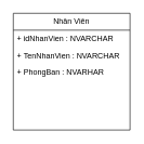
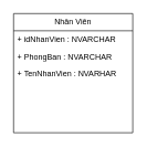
  <mxCell id="0" />
  <mxCell id="1" parent="0" />
  <mxCell id="2" value="Nhân Viên" style="swimlane;fontStyle=0;childLayout=stackLayout;horizontal=1;startSize=26;fillColor=none;horizontalStack=0;resizeParent=1;resizeParentMax=0;resizeLast=0;collapsible=1;marginBottom=0;whiteSpace=wrap;html=1;" vertex="1" parent="1"><mxGeometry x="20" y="20" width="180" height="180" as="geometry" /></mxCell>
  <mxCell id="3" value="+ idNhanVien : NVARCHAR" style="text;strokeColor=none;fillColor=none;align=left;verticalAlign=top;spacingLeft=4;spacingRight=4;overflow=hidden;rotatable=0;points=[[0,0.5],[1,0.5]];portConstraint=eastwest;whiteSpace=wrap;html=1;" vertex="1" parent="2"><mxGeometry y="26" width="180" height="26" as="geometry" /></mxCell>
- <mxCell id="4" value="+ TenNhanVien : NVARCHAR" style="text;strokeColor=none;fillColor=none;align=left;verticalAlign=top;spacingLeft=4;spacingRight=4;overflow=hidden;rotatable=0;points=[[0,0.5],[1,0.5]];portConstraint=eastwest;whiteSpace=wrap;html=1;" vertex="1" parent="2"><mxGeometry y="52" width="180" height="26" as="geometry" /></mxCell>
- <mxCell id="5" value="+ PhongBan : NVARHAR" style="text;strokeColor=none;fillColor=none;align=left;verticalAlign=top;spacingLeft=4;spacingRight=4;overflow=hidden;rotatable=0;points=[[0,0.5],[1,0.5]];portConstraint=eastwest;whiteSpace=wrap;html=1;" vertex="1" parent="2"><mxGeometry y="78" width="180" height="102" as="geometry" /></mxCell>
+ <mxCell id="4" value="+ PhongBan : NVARCHAR" style="text;strokeColor=none;fillColor=none;align=left;verticalAlign=top;spacingLeft=4;spacingRight=4;overflow=hidden;rotatable=0;points=[[0,0.5],[1,0.5]];portConstraint=eastwest;whiteSpace=wrap;html=1;" vertex="1" parent="2"><mxGeometry y="52" width="180" height="26" as="geometry" /></mxCell>
+ <mxCell id="5" value="+ TenNhanVien : NVARHAR" style="text;strokeColor=none;fillColor=none;align=left;verticalAlign=top;spacingLeft=4;spacingRight=4;overflow=hidden;rotatable=0;points=[[0,0.5],[1,0.5]];portConstraint=eastwest;whiteSpace=wrap;html=1;" vertex="1" parent="2"><mxGeometry y="78" width="180" height="102" as="geometry" /></mxCell>
